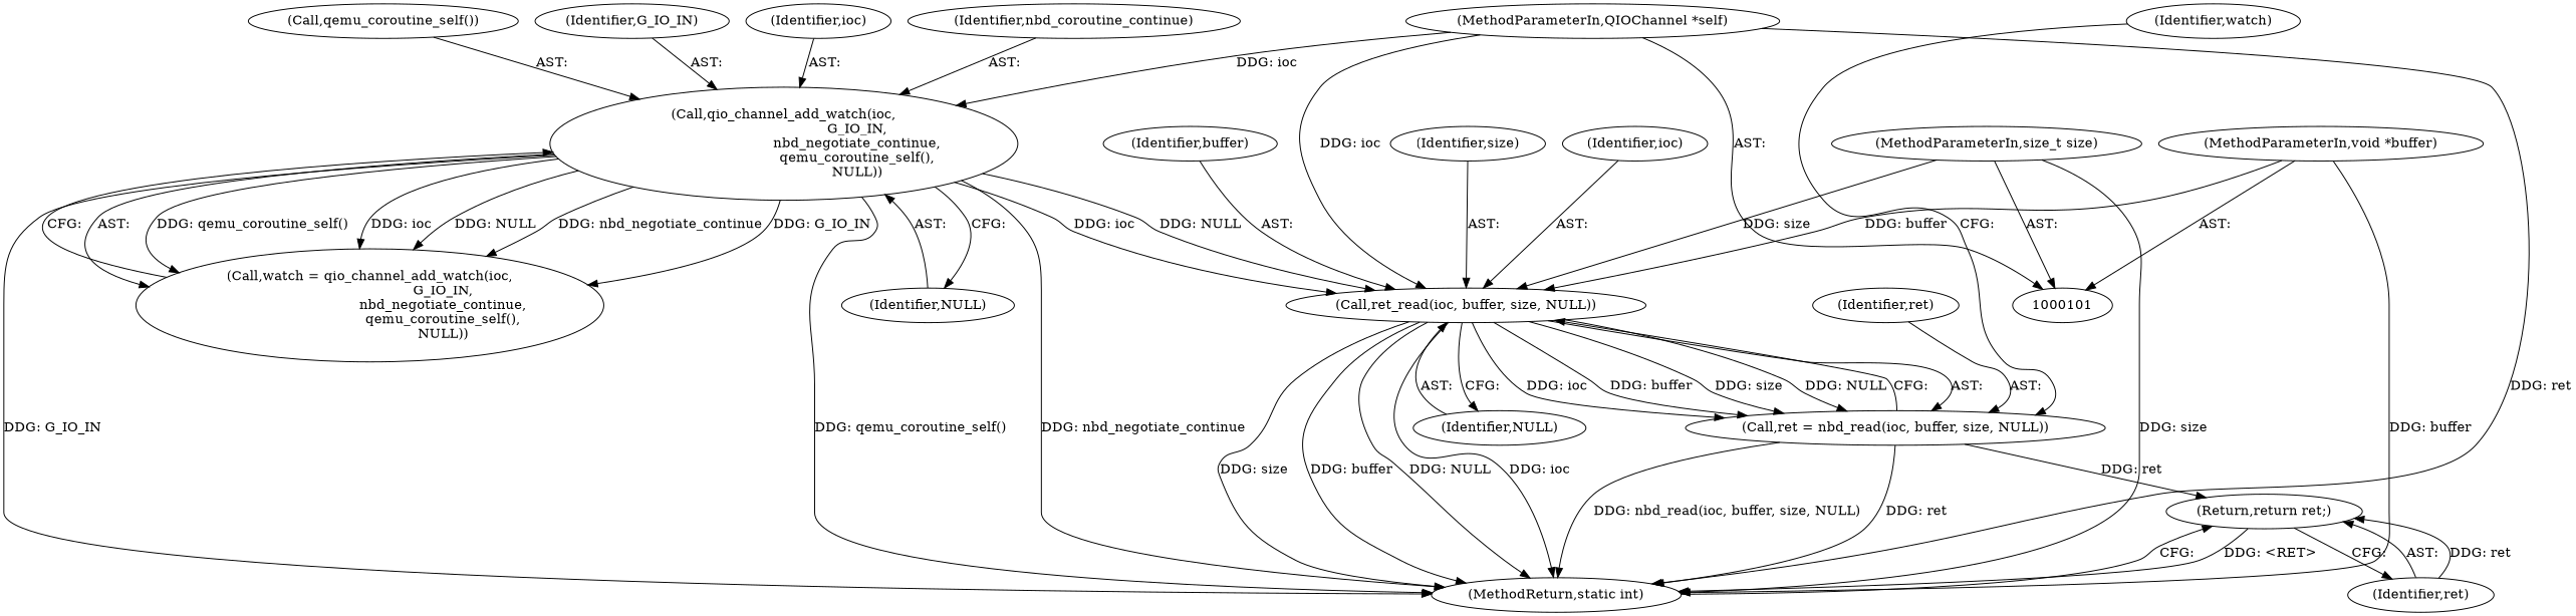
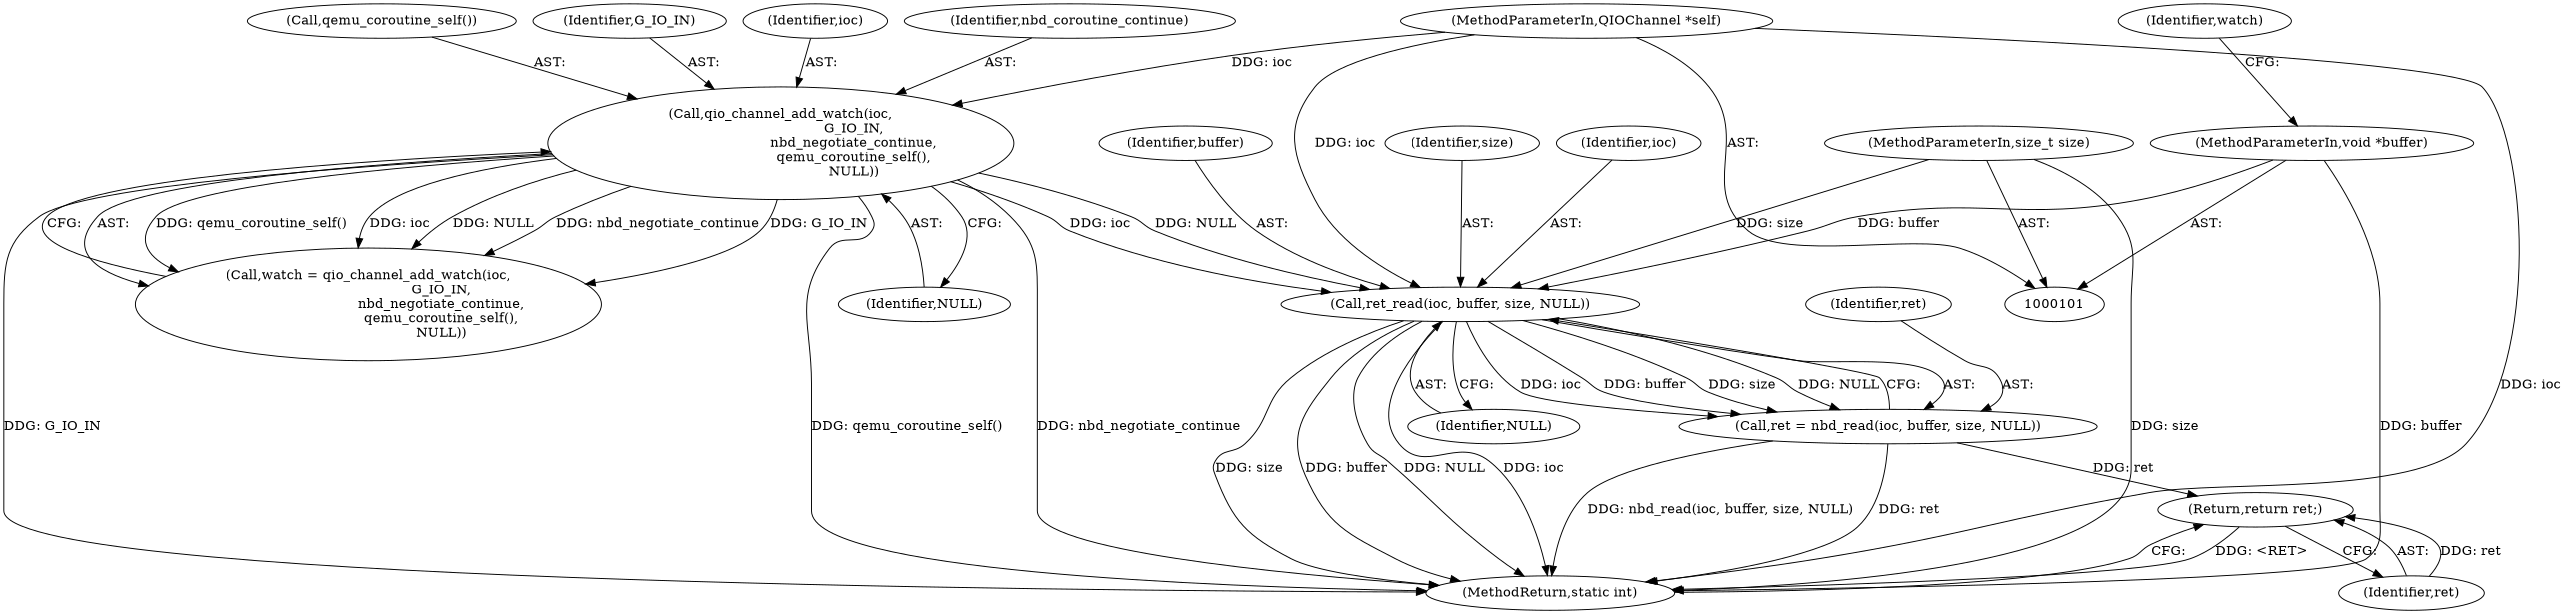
  digraph {
    n1 [label="(Call,ret_read(ioc, buffer, size, NULL))"]
    n2 [label="(Call,ret = nbd_read(ioc, buffer, size, NULL))"]
    n3 [label="(MethodReturn,static int)"]
    n4 [label="(Identifier,NULL)"]
    n5 [label="(Return,return ret;)"]
    n6 [label="(Call,qio_channel_add_watch(ioc,\n                                  G_IO_IN,\n                                  nbd_negotiate_continue,\n                                  qemu_coroutine_self(),\n                                  NULL))"]
    n7 [label="(Call,watch = qio_channel_add_watch(ioc,\n                                  G_IO_IN,\n                                  nbd_negotiate_continue,\n                                  qemu_coroutine_self(),\n                                  NULL))"]
    n8 [label="(Identifier,NULL)"]
    n9 [label="(MethodParameterIn,QIOChannel *self)"]
    1000101
    n11 [label="(MethodParameterIn,void *buffer)"]
    n12 [label="(MethodParameterIn,size_t size)"]
    n13 [label="(Identifier,ret)"]
    n14 [label="(Identifier,size)"]
    n15 [label="(Call,qemu_coroutine_self())"]
    n16 [label="(Identifier,ioc)"]
    n17 [label="(Identifier,G_IO_IN)"]
    n18 [label="(Identifier,watch)"]
    n19 [label="(Identifier,ioc)"]
    n20 [label="(Identifier,nbd_coroutine_continue)"]
    n21 [label="(Identifier,ret)"]
    n22 [label="(Identifier,buffer)"]
    n1 -> n2 [label="AST: "]
    n1 -> n2 [label="DDG: ioc"]
    n1 -> n2 [label="DDG: buffer"]
    n1 -> n2 [label="DDG: size"]
    n1 -> n2 [label="DDG: NULL"]
    n1 -> n3 [label="DDG: size"]
    n1 -> n3 [label="DDG: buffer"]
    n1 -> n3 [label="DDG: NULL"]
    n1 -> n3 [label="DDG: ioc"]
    n1 -> n4 [label="CFG: "]
    n2 -> n1 [label="CFG: "]
    n2 -> n3 [label="DDG: ret"]
    n2 -> n3 [label="DDG: nbd_read(ioc, buffer, size, NULL)"]
    n2 -> n5 [label="DDG: ret"]
    n3 -> n5 [label="CFG: "]
    n4 -> n1 [label="AST: "]
    n5 -> n3 [label="DDG: <RET>"]
    n5 -> n13 [label="CFG: "]
    n6 -> n1 [label="DDG: ioc"]
    n6 -> n1 [label="DDG: NULL"]
    n6 -> n3 [label="DDG: G_IO_IN"]
    n6 -> n3 [label="DDG: qemu_coroutine_self()"]
    n6 -> n3 [label="DDG: nbd_negotiate_continue"]
    n6 -> n7 [label="AST: "]
    n6 -> n7 [label="DDG: qemu_coroutine_self()"]
    n6 -> n7 [label="DDG: ioc"]
    n6 -> n7 [label="DDG: NULL"]
    n6 -> n7 [label="DDG: nbd_negotiate_continue"]
    n6 -> n7 [label="DDG: G_IO_IN"]
    n6 -> n8 [label="CFG: "]
    n7 -> n6 [label="CFG: "]
    n8 -> n6 [label="AST: "]
    n9 -> n1 [label="DDG: ioc"]
-   n9 -> n3 [label="DDG: ret"]
+   n9 -> n3 [label="DDG: ioc"]
    n9 -> n6 [label="DDG: ioc"]
    n9 -> 1000101 [label="AST: "]
    n11 -> n1 [label="DDG: buffer"]
    n11 -> n3 [label="DDG: buffer"]
    n11 -> 1000101 [label="AST: "]
    n12 -> n1 [label="DDG: size"]
    n12 -> n3 [label="DDG: size"]
    n12 -> 1000101 [label="AST: "]
    n13 -> n5 [label="AST: "]
    n13 -> n5 [label="DDG: ret"]
    n14 -> n1 [label="AST: "]
    n15 -> n6 [label="AST: "]
    n16 -> n1 [label="AST: "]
    n17 -> n6 [label="AST: "]
-   n18 -> n2 [label="CFG: "]
+   n18 -> n11 [label="CFG: "]
    n19 -> n6 [label="AST: "]
    n20 -> n6 [label="AST: "]
    n21 -> n2 [label="AST: "]
    n22 -> n1 [label="AST: "]
  }
